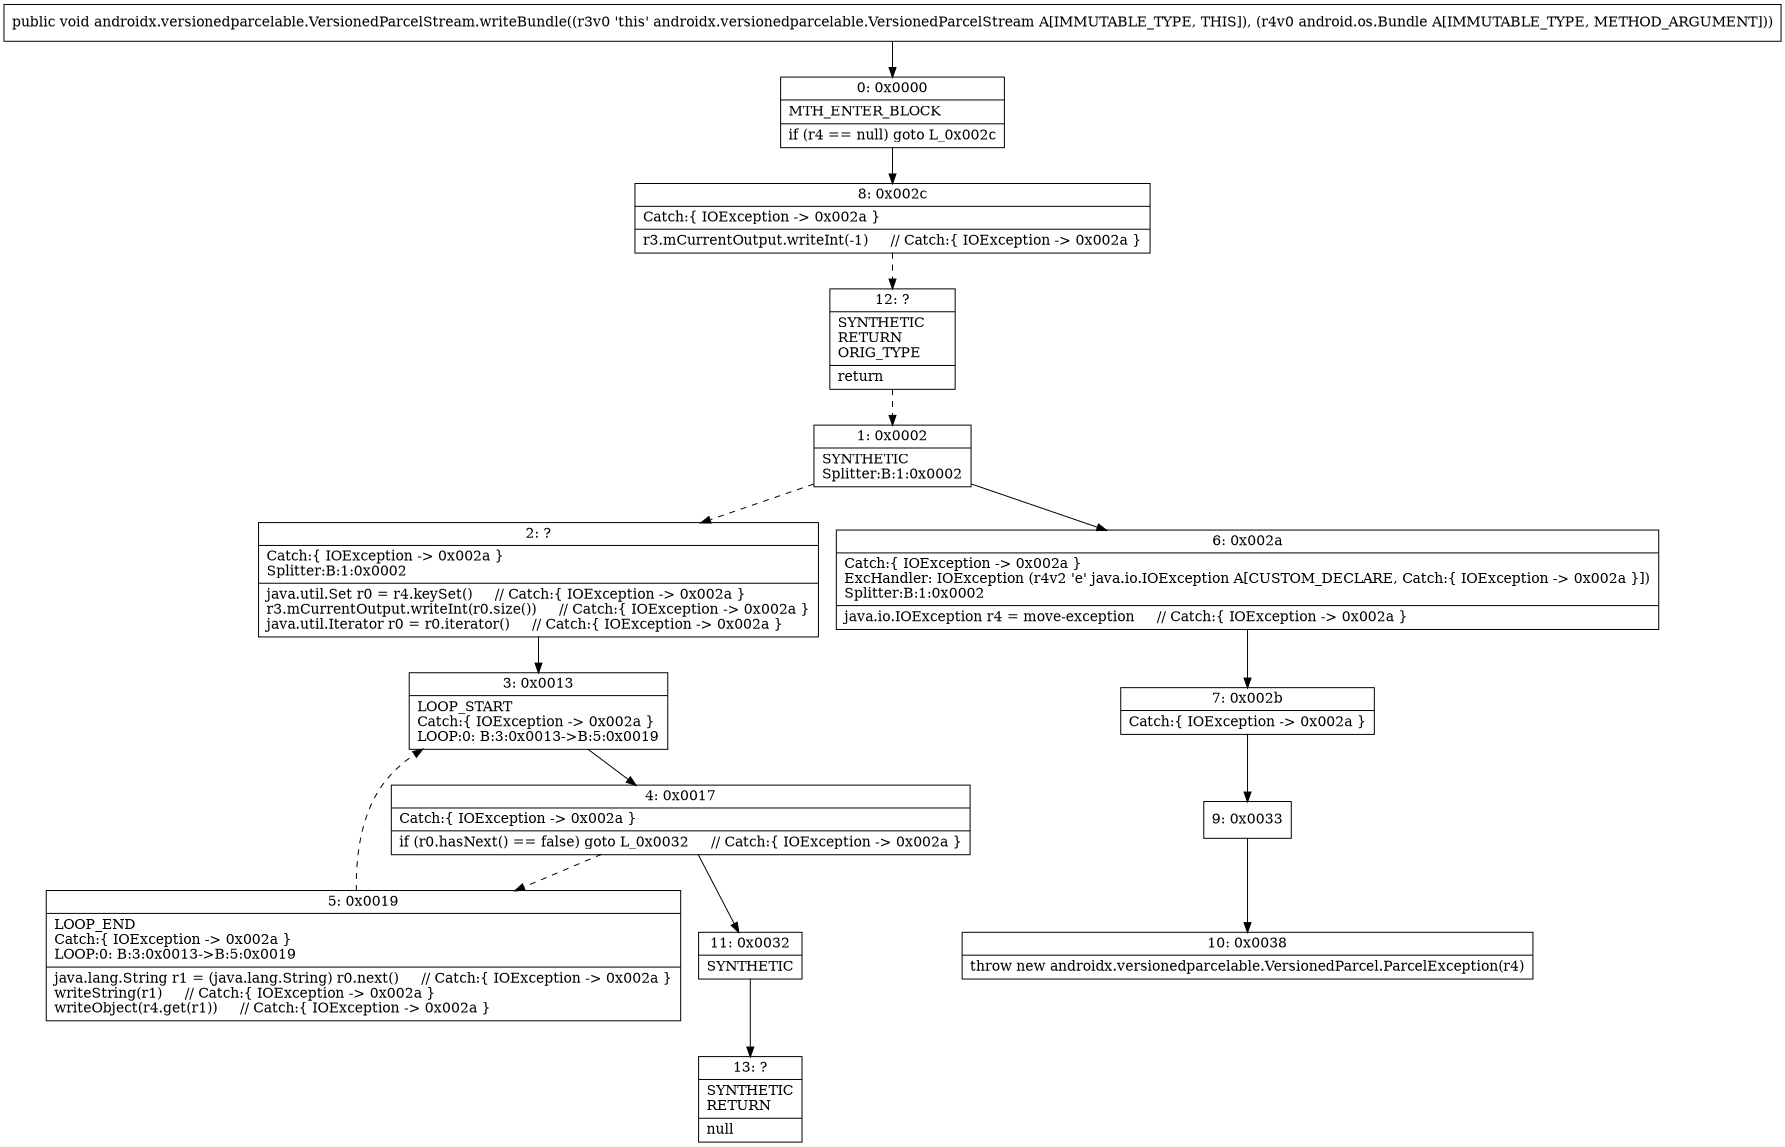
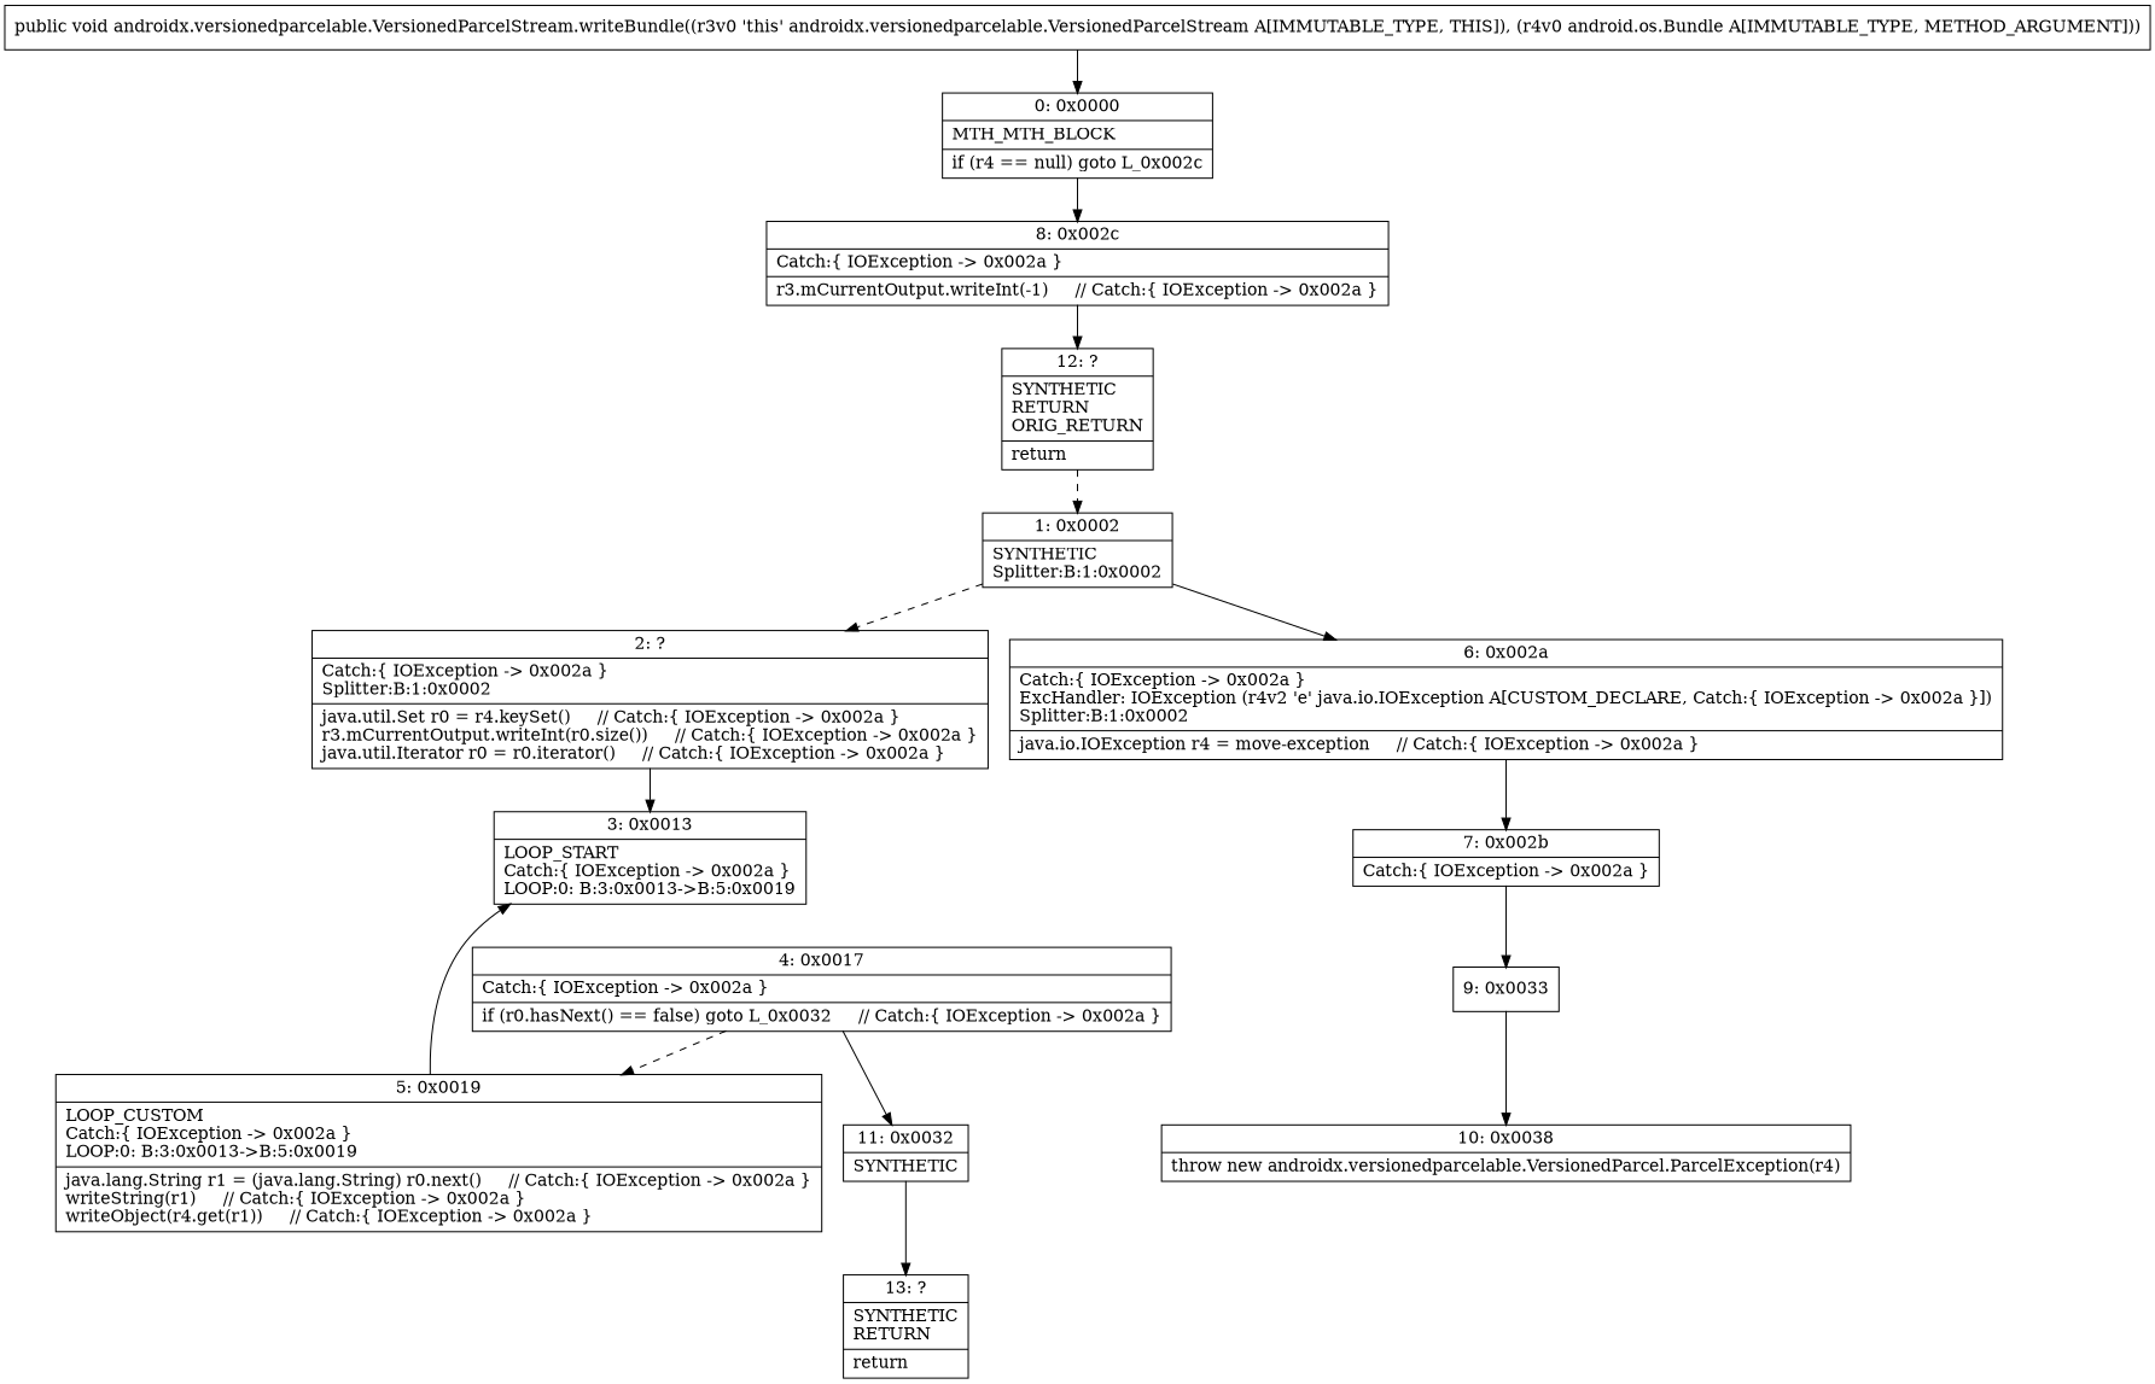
  digraph {
    node [shape=record]
-   n1 [label="{0\:\ 0x0000|MTH_ENTER_BLOCK\l|if (r4 == null) goto L_0x002c\l}"]
+   n1 [label="{0\:\ 0x0000|MTH_MTH_BLOCK\l|if (r4 == null) goto L_0x002c\l}"]
    n2 [label="{8\:\ 0x002c|Catch:\{ IOException \-\> 0x002a \}\l|r3.mCurrentOutput.writeInt(\-1)     \/\/ Catch:\{ IOException \-\> 0x002a \}\l}"]
    n3 [label="{1\:\ 0x0002|SYNTHETIC\lSplitter:B:1:0x0002\l}"]
    n4 [label="{2\:\ ?|Catch:\{ IOException \-\> 0x002a \}\lSplitter:B:1:0x0002\l|java.util.Set r0 = r4.keySet()     \/\/ Catch:\{ IOException \-\> 0x002a \}\lr3.mCurrentOutput.writeInt(r0.size())     \/\/ Catch:\{ IOException \-\> 0x002a \}\ljava.util.Iterator r0 = r0.iterator()     \/\/ Catch:\{ IOException \-\> 0x002a \}\l}"]
    n5 [label="{6\:\ 0x002a|Catch:\{ IOException \-\> 0x002a \}\lExcHandler: IOException (r4v2 'e' java.io.IOException A[CUSTOM_DECLARE, Catch:\{ IOException \-\> 0x002a \}])\lSplitter:B:1:0x0002\l|java.io.IOException r4 = move\-exception     \/\/ Catch:\{ IOException \-\> 0x002a \}\l}"]
-   n6 [label="{12\:\ ?|SYNTHETIC\lRETURN\lORIG_TYPE\l|return\l}"]
+   n6 [label="{12\:\ ?|SYNTHETIC\lRETURN\lORIG_RETURN\l|return\l}"]
    n7 [label="{3\:\ 0x0013|LOOP_START\lCatch:\{ IOException \-\> 0x002a \}\lLOOP:0: B:3:0x0013\-\>B:5:0x0019\l}"]
    n8 [label="{7\:\ 0x002b|Catch:\{ IOException \-\> 0x002a \}\l}"]
    n9 [label="{4\:\ 0x0017|Catch:\{ IOException \-\> 0x002a \}\l|if (r0.hasNext() == false) goto L_0x0032     \/\/ Catch:\{ IOException \-\> 0x002a \}\l}"]
-   n10 [label="{5\:\ 0x0019|LOOP_END\lCatch:\{ IOException \-\> 0x002a \}\lLOOP:0: B:3:0x0013\-\>B:5:0x0019\l|java.lang.String r1 = (java.lang.String) r0.next()     \/\/ Catch:\{ IOException \-\> 0x002a \}\lwriteString(r1)     \/\/ Catch:\{ IOException \-\> 0x002a \}\lwriteObject(r4.get(r1))     \/\/ Catch:\{ IOException \-\> 0x002a \}\l}"]
+   n10 [label="{5\:\ 0x0019|LOOP_CUSTOM\lCatch:\{ IOException \-\> 0x002a \}\lLOOP:0: B:3:0x0013\-\>B:5:0x0019\l|java.lang.String r1 = (java.lang.String) r0.next()     \/\/ Catch:\{ IOException \-\> 0x002a \}\lwriteString(r1)     \/\/ Catch:\{ IOException \-\> 0x002a \}\lwriteObject(r4.get(r1))     \/\/ Catch:\{ IOException \-\> 0x002a \}\l}"]
    n11 [label="{11\:\ 0x0032|SYNTHETIC\l}"]
-   n12 [label="{13\:\ ?|SYNTHETIC\lRETURN\l|null\l}"]
+   n12 [label="{13\:\ ?|SYNTHETIC\lRETURN\l|return\l}"]
    n13 [label="{9\:\ 0x0033}"]
    n14 [label="{10\:\ 0x0038|throw new androidx.versionedparcelable.VersionedParcel.ParcelException(r4)\l}"]
    n15 [label="{public void androidx.versionedparcelable.VersionedParcelStream.writeBundle((r3v0 'this' androidx.versionedparcelable.VersionedParcelStream A[IMMUTABLE_TYPE, THIS]), (r4v0 android.os.Bundle A[IMMUTABLE_TYPE, METHOD_ARGUMENT])) }"]
    n1 -> n2
-   n2 -> n6 [style=dashed]
+   n2 -> n6
    n3 -> n4 [style=dashed]
    n3 -> n5
    n4 -> n7
    n5 -> n8
    n6 -> n3 [style=dashed]
-   n7 -> n9
    n8 -> n13
    n9 -> n10 [style=dashed]
    n9 -> n11
-   n10 -> n7 [style=dashed]
+   n10 -> n7
    n11 -> n12
    n13 -> n14
    n15 -> n1
  }
